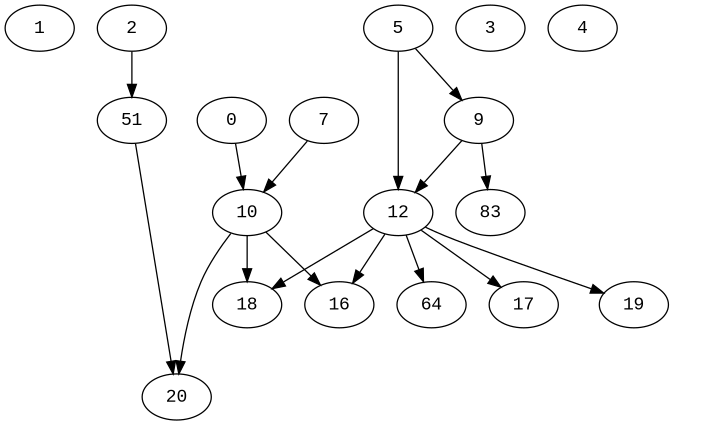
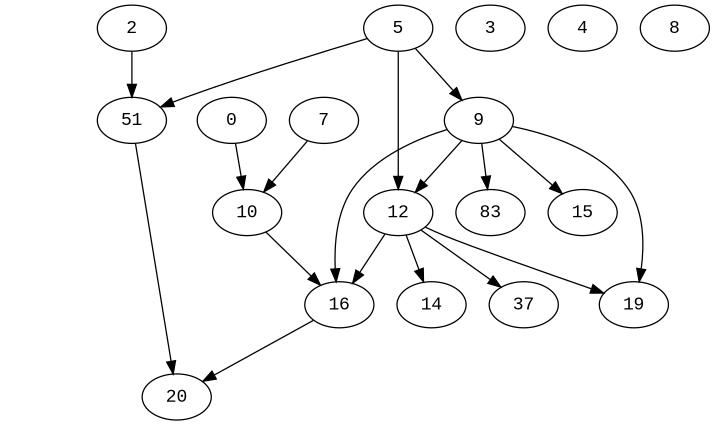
  digraph {
    fontname="Liberation Mono"
    node [alpha=0.09 fontname="Liberation Mono"]
    edge [fontname="Liberation Mono"]
-   1 [alpha=0.06 expect_size=27479040]
    2 [alpha=0.18 expect_size=42616832]
    n3 [alpha=0.06 expect_size=32512000 label=51]
    20 [alpha=0.08 expect_size=28711936]
    3 [alpha=0.20 expect_size=15446016]
    4 [alpha=0.01 expect_size=33618944]
    5 [alpha=0.16 expect_size=44521472]
    9 [alpha=0.12 expect_size=37770240]
    12 [alpha=0.13 expect_size=46520320]
    n10 [expect_size=41736192 label=83]
+   15 [expect_size=42392576]
    16 [expect_size=33731584]
    19 [alpha=0.15 expect_size=48732160]
-   17 [alpha=0.03 expect_size=42000384]
-   18 [alpha=0.00 expect_size=41065472]
-   14 [expect_size=40725504 label=64]
+   17 [alpha=0.03 expect_size=42000384 label=37]
+   14 [expect_size=40725504]
    n17 [alpha=0.04 expect_size=43661312 label=0]
    10 [alpha=0.16 expect_size=36441088]
    7 [alpha=0.20 expect_size=25862144]
+   8 [alpha=0.03 expect_size=20114432]
    2 -> n3
    n3 -> 20
+   5 -> n3
    5 -> 9
    5 -> 12
    9 -> 12
    9 -> n10
+   9 -> 15
+   9 -> 16
+   9 -> 19
    12 -> 16
    12 -> 19
    12 -> 17
-   12 -> 18
    12 -> 14
    n17 -> 10
-   10 -> 20
+   16 -> 20
    10 -> 16
-   10 -> 18
    7 -> 10
  }
